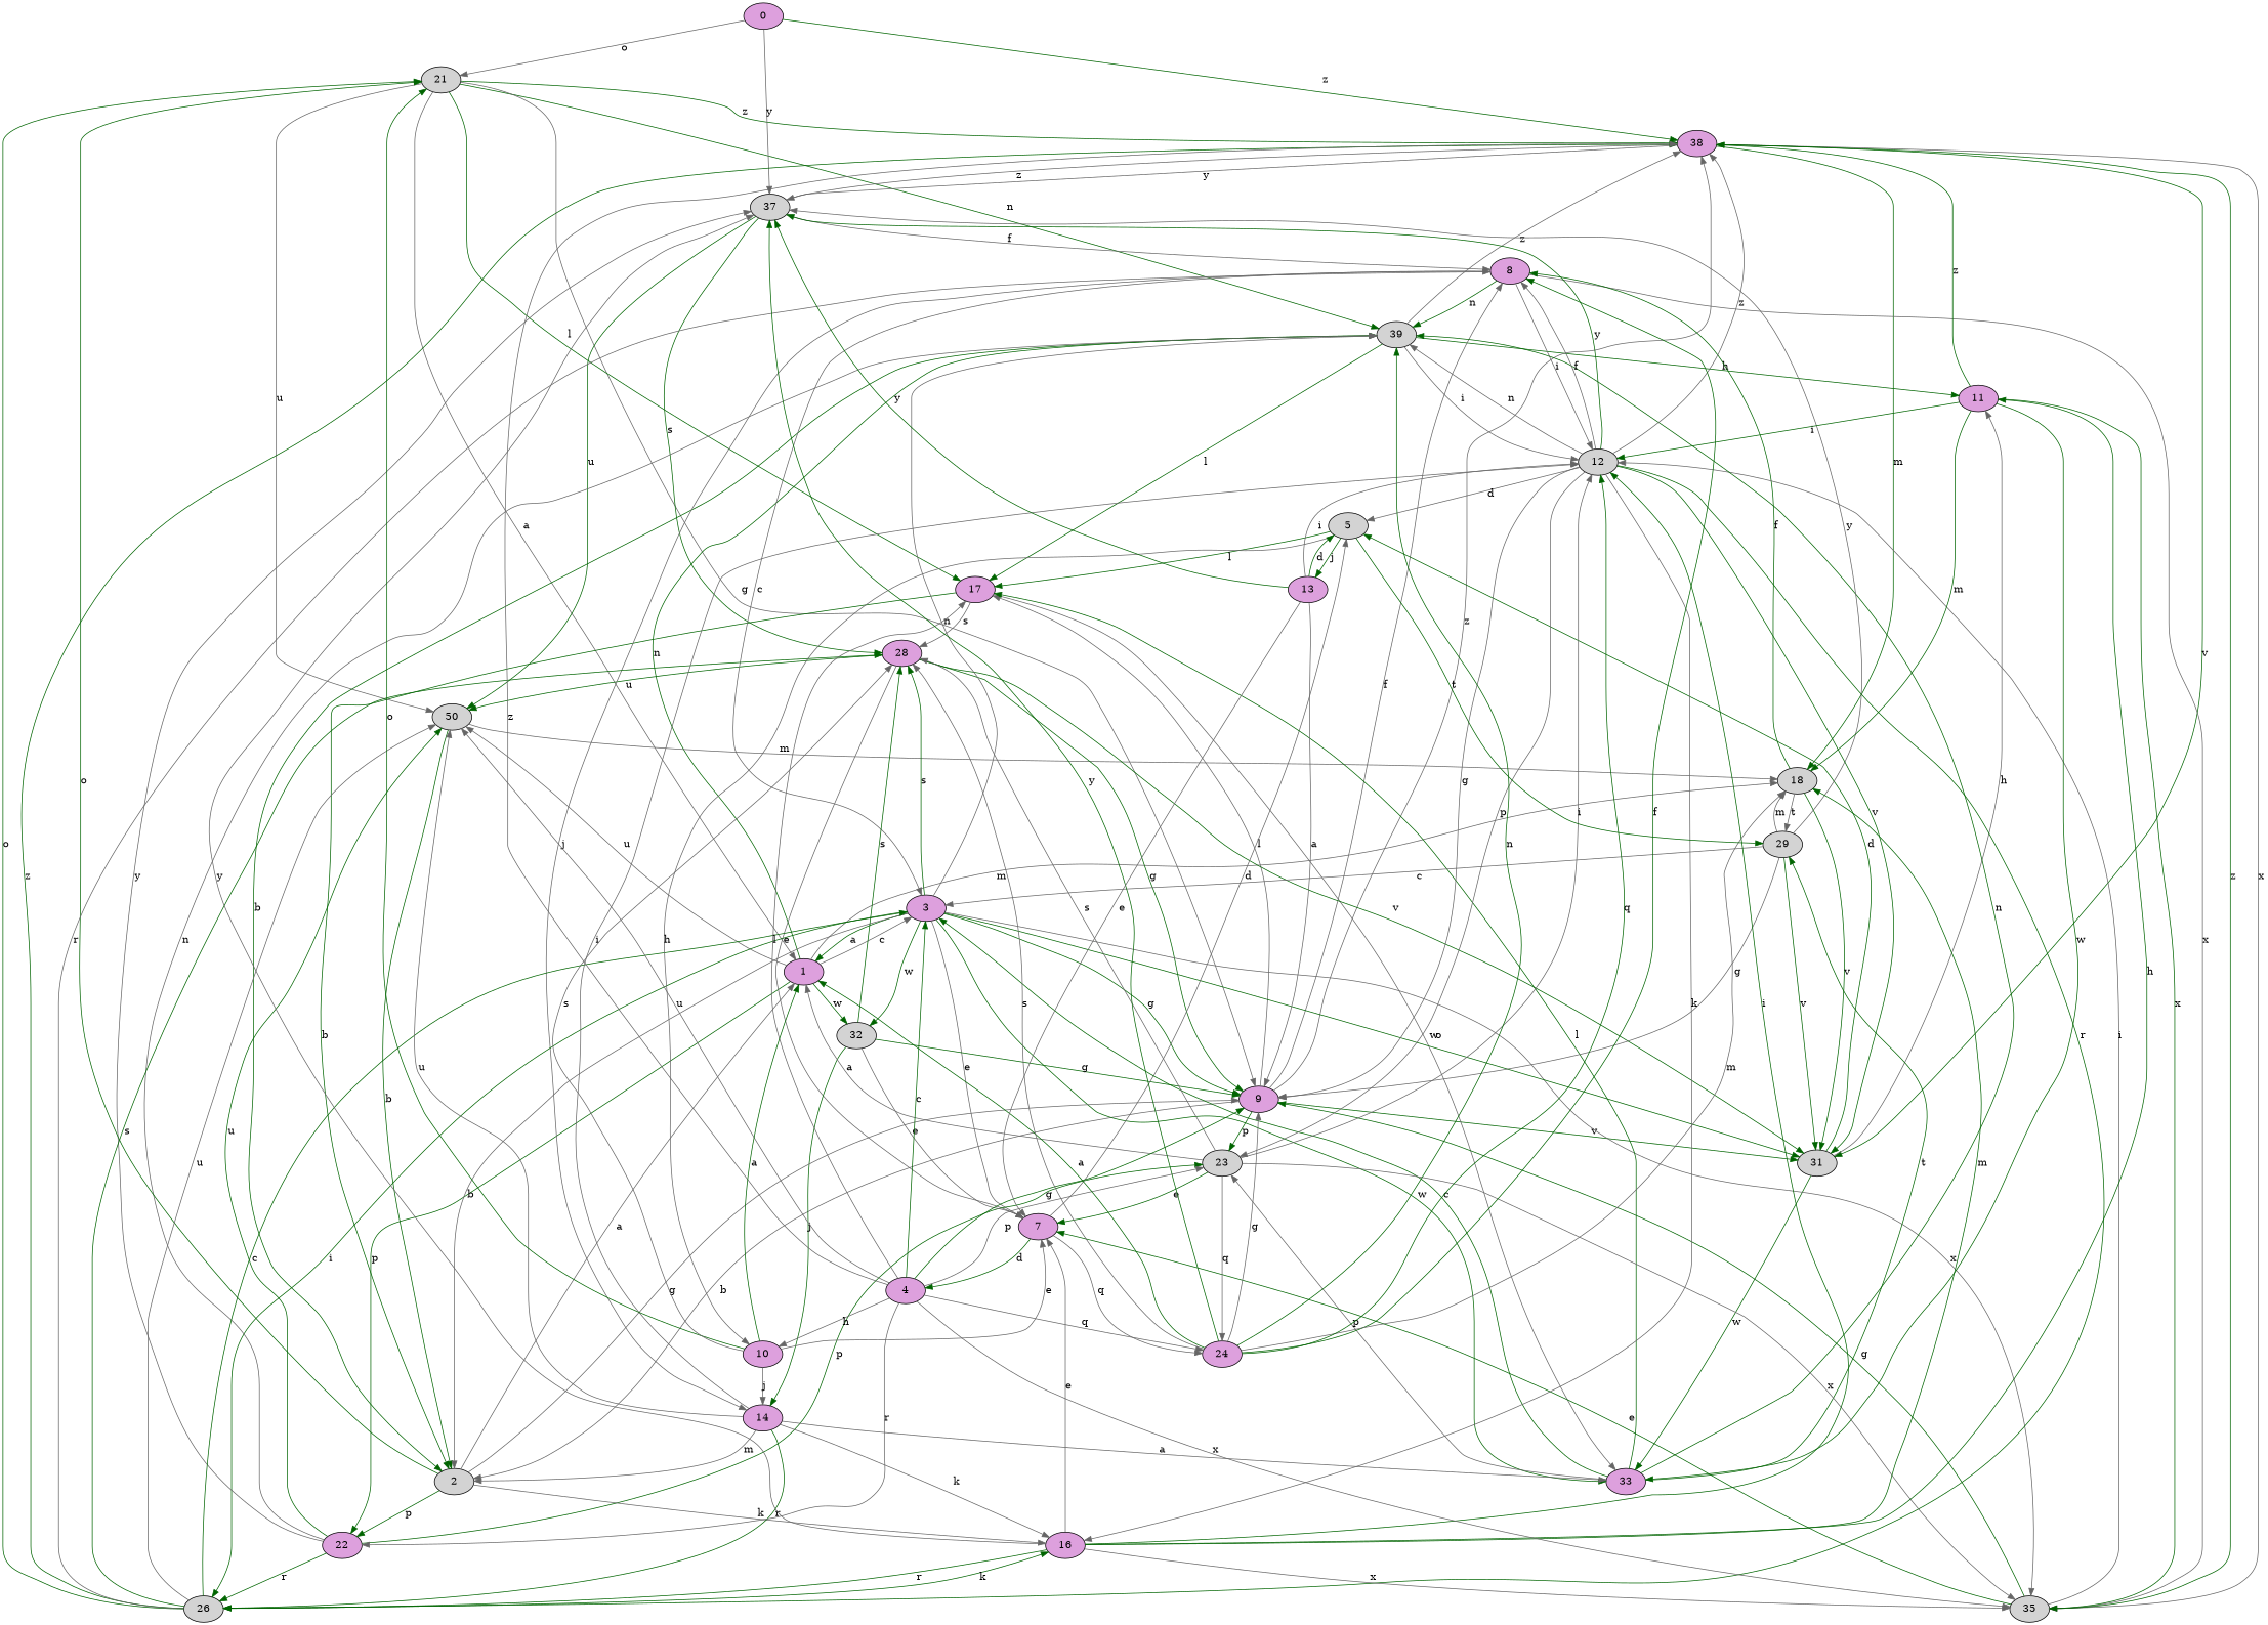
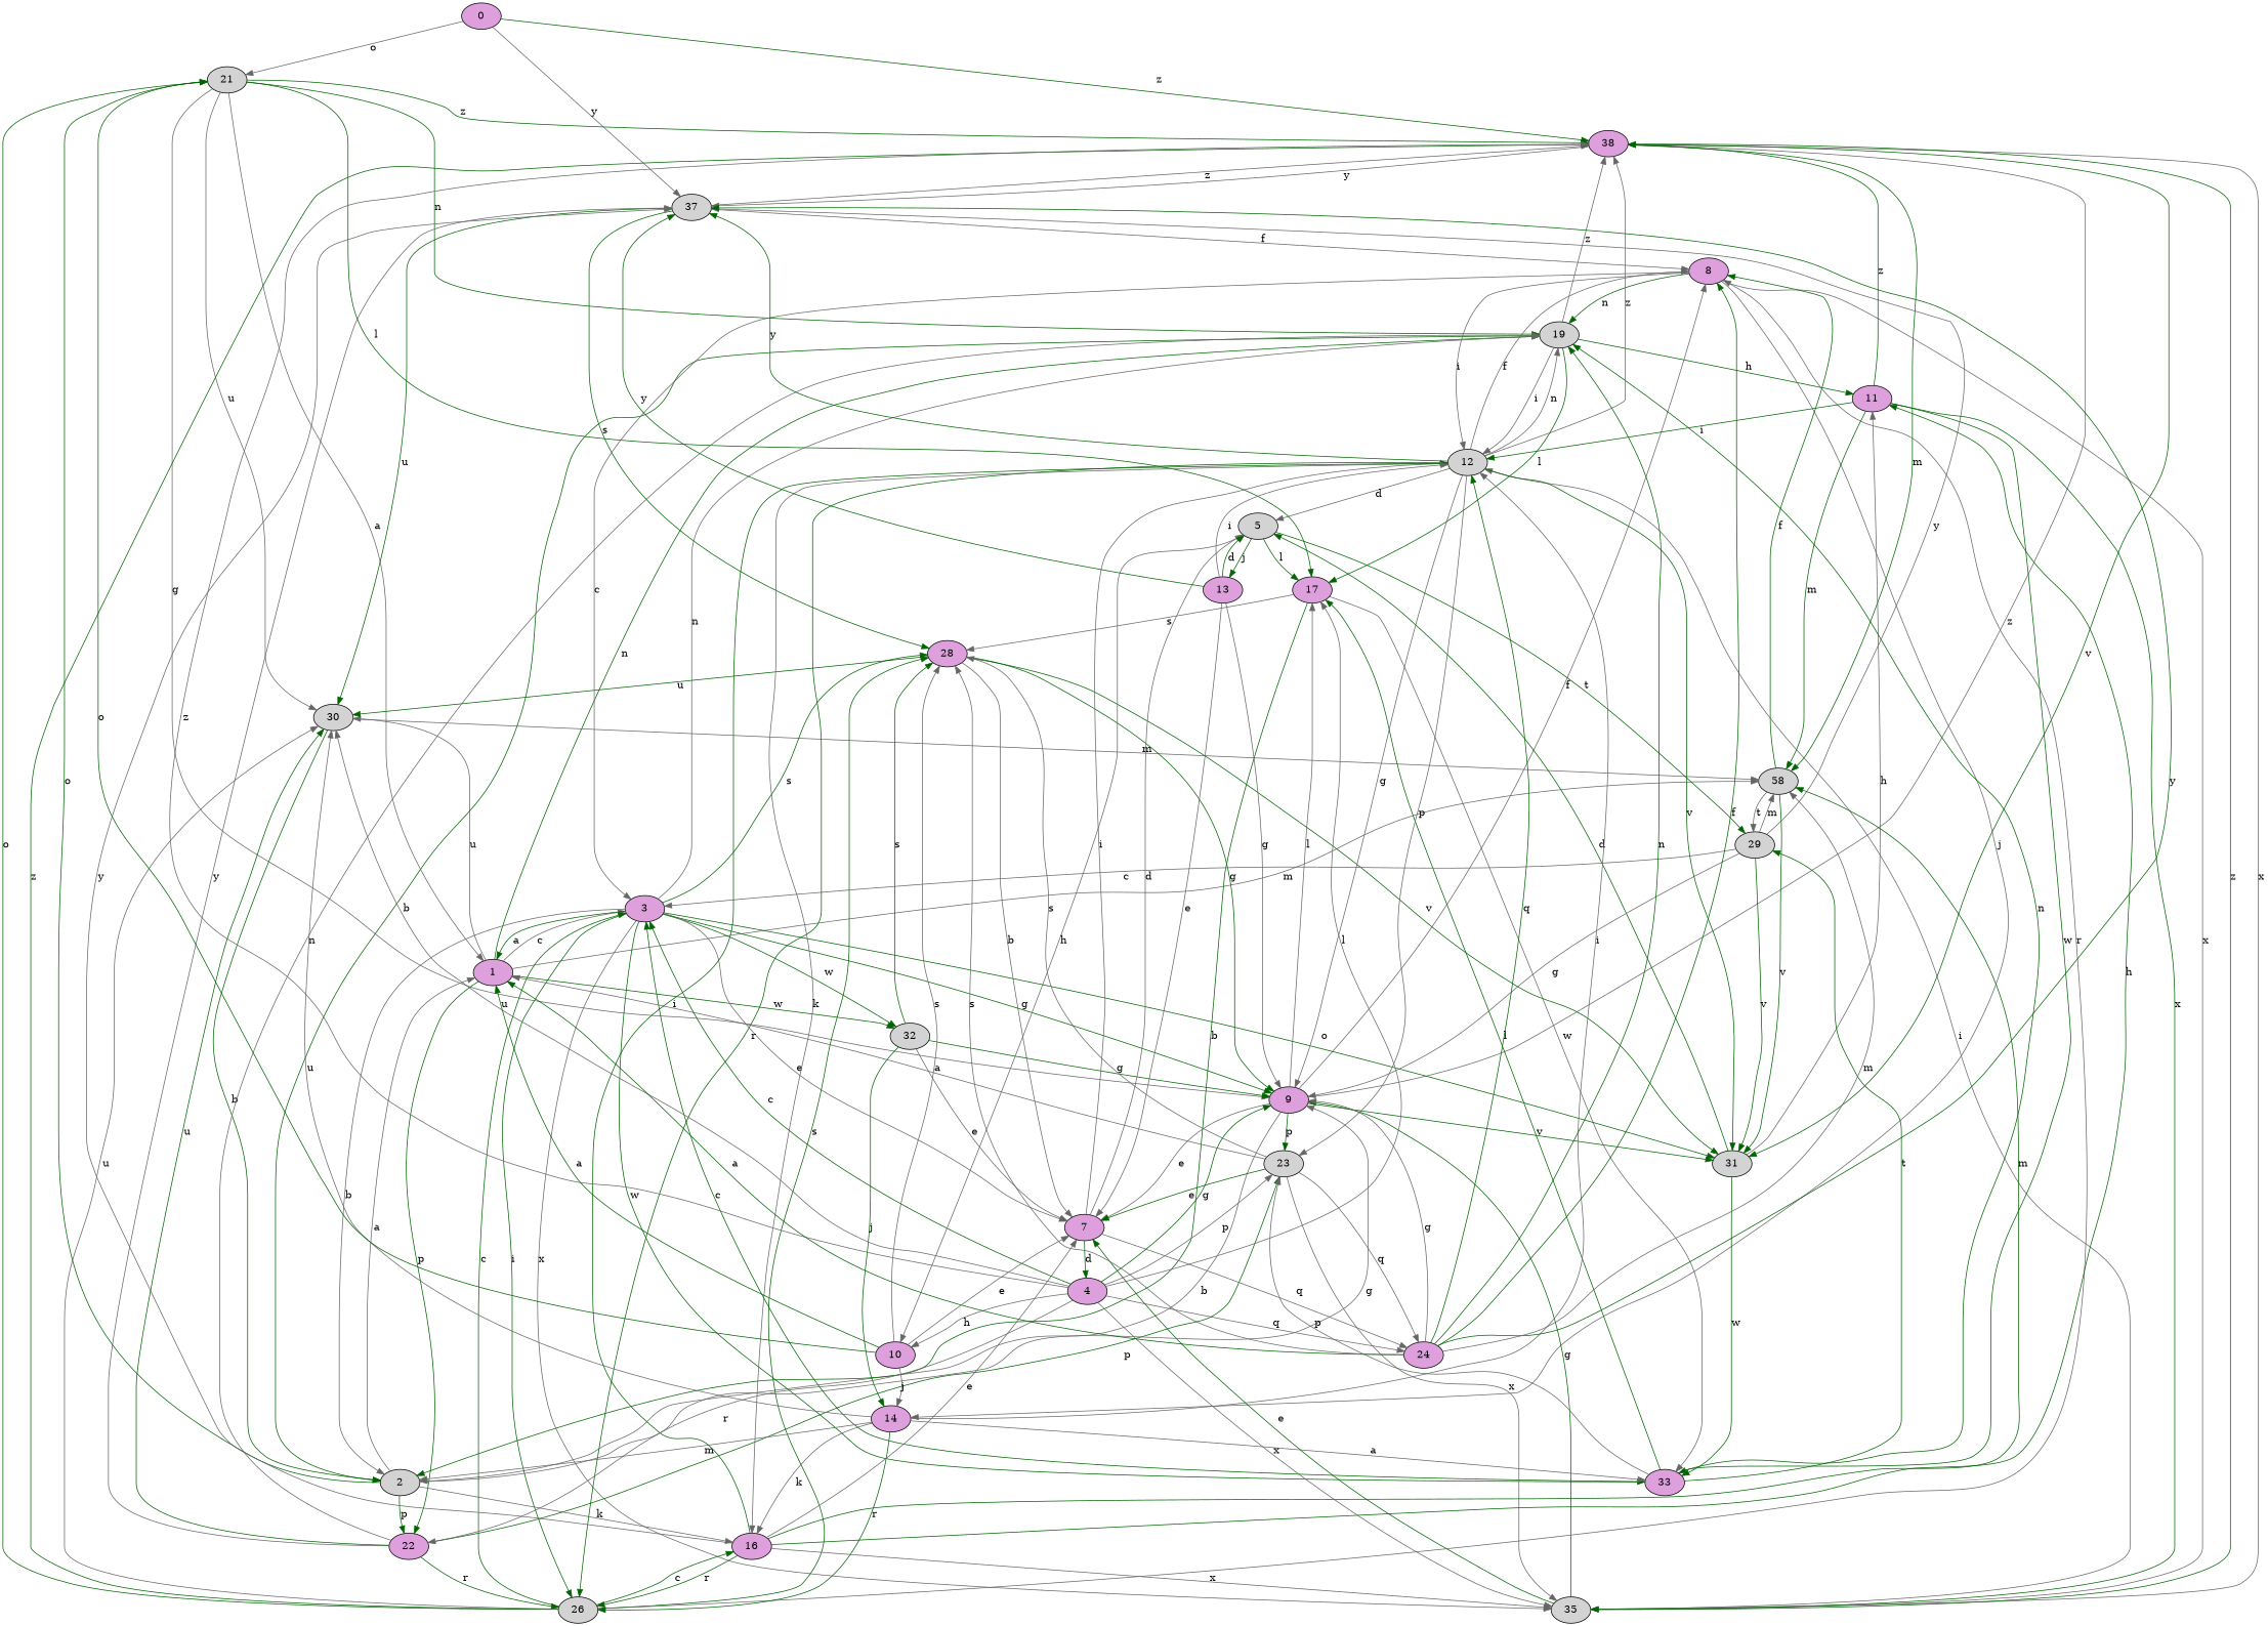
  strict digraph {
    node [fillcolor=plum style=filled]
    edge [color=gray40]
    21 [fillcolor=lightgrey]
    0
    37 [fillcolor=lightgrey]
    38
    1
-   19 [fillcolor=lightgrey label=39]
-   30 [fillcolor=lightgrey label=50]
+   19 [fillcolor=lightgrey]
+   30 [fillcolor=lightgrey]
    9
    17
    n10 [label=28]
    8
-   18 [fillcolor=lightgrey]
+   18 [fillcolor=lightgrey label=58]
    35 [fillcolor=lightgrey]
    31 [fillcolor=lightgrey]
    3
    22
    32 [fillcolor=lightgrey]
    2 [fillcolor=lightgrey]
    7
    26 [fillcolor=lightgrey]
    33
    29 [fillcolor=lightgrey]
    12 [fillcolor=lightgrey]
    11
    23 [fillcolor=lightgrey]
    14
    16
    4
    24
    5 [fillcolor=lightgrey]
    10
    13
    21 -> 38 [color=darkgreen label=z]
    21 -> 1 [label=a]
    21 -> 19 [color=darkgreen label=n]
    21 -> 30 [label=u]
    21 -> 9 [label=g]
    21 -> 17 [color=darkgreen label=l]
    0 -> 21 [label=o]
    0 -> 37 [label=y]
    0 -> 38 [color=darkgreen label=z]
    37 -> 38 [label=z]
    37 -> 30 [color=darkgreen label=u]
    37 -> n10 [color=darkgreen label=s]
    37 -> 8 [label=f]
    38 -> 37 [label=y]
    38 -> 18 [color=darkgreen label=m]
    38 -> 35 [label=x]
    38 -> 31 [color=darkgreen label=v]
    1 -> 19 [color=darkgreen label=n]
    1 -> 30 [label=u]
    1 -> 18 [label=m]
    1 -> 3 [label=c]
    1 -> 22 [color=darkgreen label=p]
    1 -> 32 [color=darkgreen label=w]
    19 -> 38 [label=z]
    19 -> 17 [color=darkgreen label=l]
    19 -> 2 [color=darkgreen label=b]
    19 -> 12 [label=i]
    19 -> 11 [color=darkgreen label=h]
    30 -> 18 [label=m]
    30 -> 2 [color=darkgreen label=b]
    9 -> 38 [label=z]
    9 -> 17 [label=l]
    9 -> 8 [label=f]
    9 -> 31 [color=darkgreen label=v]
    9 -> 2 [label=b]
+   9 -> 7 [label=e]
    9 -> 23 [color=darkgreen label=p]
    17 -> n10 [label=s]
    17 -> 2 [color=darkgreen label=b]
    17 -> 33 [label=w]
    n10 -> 30 [color=darkgreen label=u]
    n10 -> 9 [color=darkgreen label=g]
    n10 -> 31 [color=darkgreen label=v]
-   n10 -> 7 [label=e]
+   n10 -> 7 [label=b]
    8 -> 19 [color=darkgreen label=n]
    8 -> 35 [label=x]
    8 -> 3 [label=c]
    8 -> 12 [label=i]
    8 -> 14 [label=j]
    18 -> 8 [color=darkgreen label=f]
    18 -> 31 [color=darkgreen label=v]
    18 -> 29 [label=t]
    35 -> 38 [color=darkgreen label=z]
    35 -> 9 [color=darkgreen label=g]
    35 -> 7 [color=darkgreen label=e]
    35 -> 12 [label=i]
    31 -> 33 [color=darkgreen label=w]
    31 -> 11 [label=h]
    31 -> 5 [color=darkgreen label=d]
    3 -> 1 [color=darkgreen label=a]
    3 -> 19 [label=n]
    3 -> 9 [color=darkgreen label=g]
    3 -> n10 [color=darkgreen label=s]
    3 -> 35 [label=x]
    3 -> 31 [color=darkgreen label=o]
    3 -> 32 [color=darkgreen label=w]
    3 -> 2 [label=b]
    3 -> 7 [label=e]
    3 -> 26 [color=darkgreen label=i]
    3 -> 33 [color=darkgreen label=w]
    22 -> 37 [label=y]
    22 -> 19 [label=n]
    22 -> 30 [color=darkgreen label=u]
    22 -> 26 [color=darkgreen label=r]
    22 -> 23 [color=darkgreen label=p]
    32 -> 9 [color=darkgreen label=g]
    32 -> n10 [color=darkgreen label=s]
    32 -> 7 [label=e]
    32 -> 14 [color=darkgreen label=j]
    2 -> 21 [color=darkgreen label=o]
    2 -> 1 [label=a]
    2 -> 9 [label=g]
    2 -> 22 [color=darkgreen label=p]
    2 -> 16 [label=k]
    7 -> 4 [color=darkgreen label=d]
    7 -> 24 [label=q]
    7 -> 5 [label=d]
    26 -> 21 [color=darkgreen label=o]
    26 -> 38 [color=darkgreen label=z]
    26 -> 30 [label=u]
    26 -> n10 [color=darkgreen label=s]
    26 -> 8 [label=r]
    26 -> 3 [color=darkgreen label=c]
-   26 -> 16 [color=darkgreen label=k]
+   26 -> 16 [color=darkgreen label=c]
    33 -> 19 [color=darkgreen label=n]
    33 -> 17 [color=darkgreen label=l]
    33 -> 3 [color=darkgreen label=c]
    33 -> 29 [color=darkgreen label=t]
    33 -> 23 [label=p]
    29 -> 37 [label=y]
    29 -> 9 [label=g]
    29 -> 18 [label=m]
    29 -> 31 [color=darkgreen label=v]
    29 -> 3 [label=c]
    12 -> 37 [color=darkgreen label=y]
    12 -> 38 [label=z]
    12 -> 19 [label=n]
    12 -> 9 [label=g]
    12 -> 8 [label=f]
    12 -> 31 [color=darkgreen label=v]
    12 -> 26 [color=darkgreen label=r]
    12 -> 23 [label=p]
    12 -> 16 [label=k]
    12 -> 5 [label=d]
    11 -> 38 [color=darkgreen label=z]
    11 -> 18 [color=darkgreen label=m]
    11 -> 35 [color=darkgreen label=x]
    11 -> 33 [color=darkgreen label=w]
    11 -> 12 [color=darkgreen label=i]
    23 -> 1 [label=a]
    23 -> n10 [label=s]
    23 -> 35 [label=x]
    23 -> 7 [color=darkgreen label=e]
-   23 -> 12 [label=i]
+   7 -> 12 [label=i]
    23 -> 24 [label=q]
    14 -> 30 [label=u]
    14 -> 2 [label=m]
    14 -> 26 [color=darkgreen label=r]
    14 -> 33 [label=a]
    14 -> 12 [label=i]
    14 -> 16 [label=k]
    16 -> 37 [label=y]
    16 -> 18 [color=darkgreen label=m]
    16 -> 35 [label=x]
    16 -> 7 [label=e]
    16 -> 26 [color=darkgreen label=r]
    16 -> 12 [color=darkgreen label=i]
    16 -> 11 [color=darkgreen label=h]
    4 -> 38 [label=z]
    4 -> 30 [label=u]
    4 -> 9 [color=darkgreen label=g]
    4 -> 17 [label=l]
    4 -> 35 [label=x]
    4 -> 3 [color=darkgreen label=c]
    4 -> 22 [label=r]
    4 -> 23 [label=p]
    4 -> 24 [label=q]
    4 -> 10 [label=h]
    24 -> 37 [color=darkgreen label=y]
    24 -> 1 [color=darkgreen label=a]
    24 -> 19 [color=darkgreen label=n]
    24 -> 9 [label=g]
    24 -> n10 [label=s]
    24 -> 8 [color=darkgreen label=f]
    24 -> 18 [label=m]
    24 -> 12 [color=darkgreen label=q]
    5 -> 17 [color=darkgreen label=l]
    5 -> 29 [color=darkgreen label=t]
    5 -> 10 [label=h]
    5 -> 13 [color=darkgreen label=j]
    10 -> 21 [color=darkgreen label=o]
    10 -> 1 [color=darkgreen label=a]
    10 -> n10 [label=s]
    10 -> 7 [label=e]
    10 -> 14 [label=j]
    13 -> 37 [color=darkgreen label=y]
-   13 -> 9 [label=a]
+   13 -> 9 [label=g]
    13 -> 7 [label=e]
    13 -> 12 [label=i]
    13 -> 5 [color=darkgreen label=d]
  }
